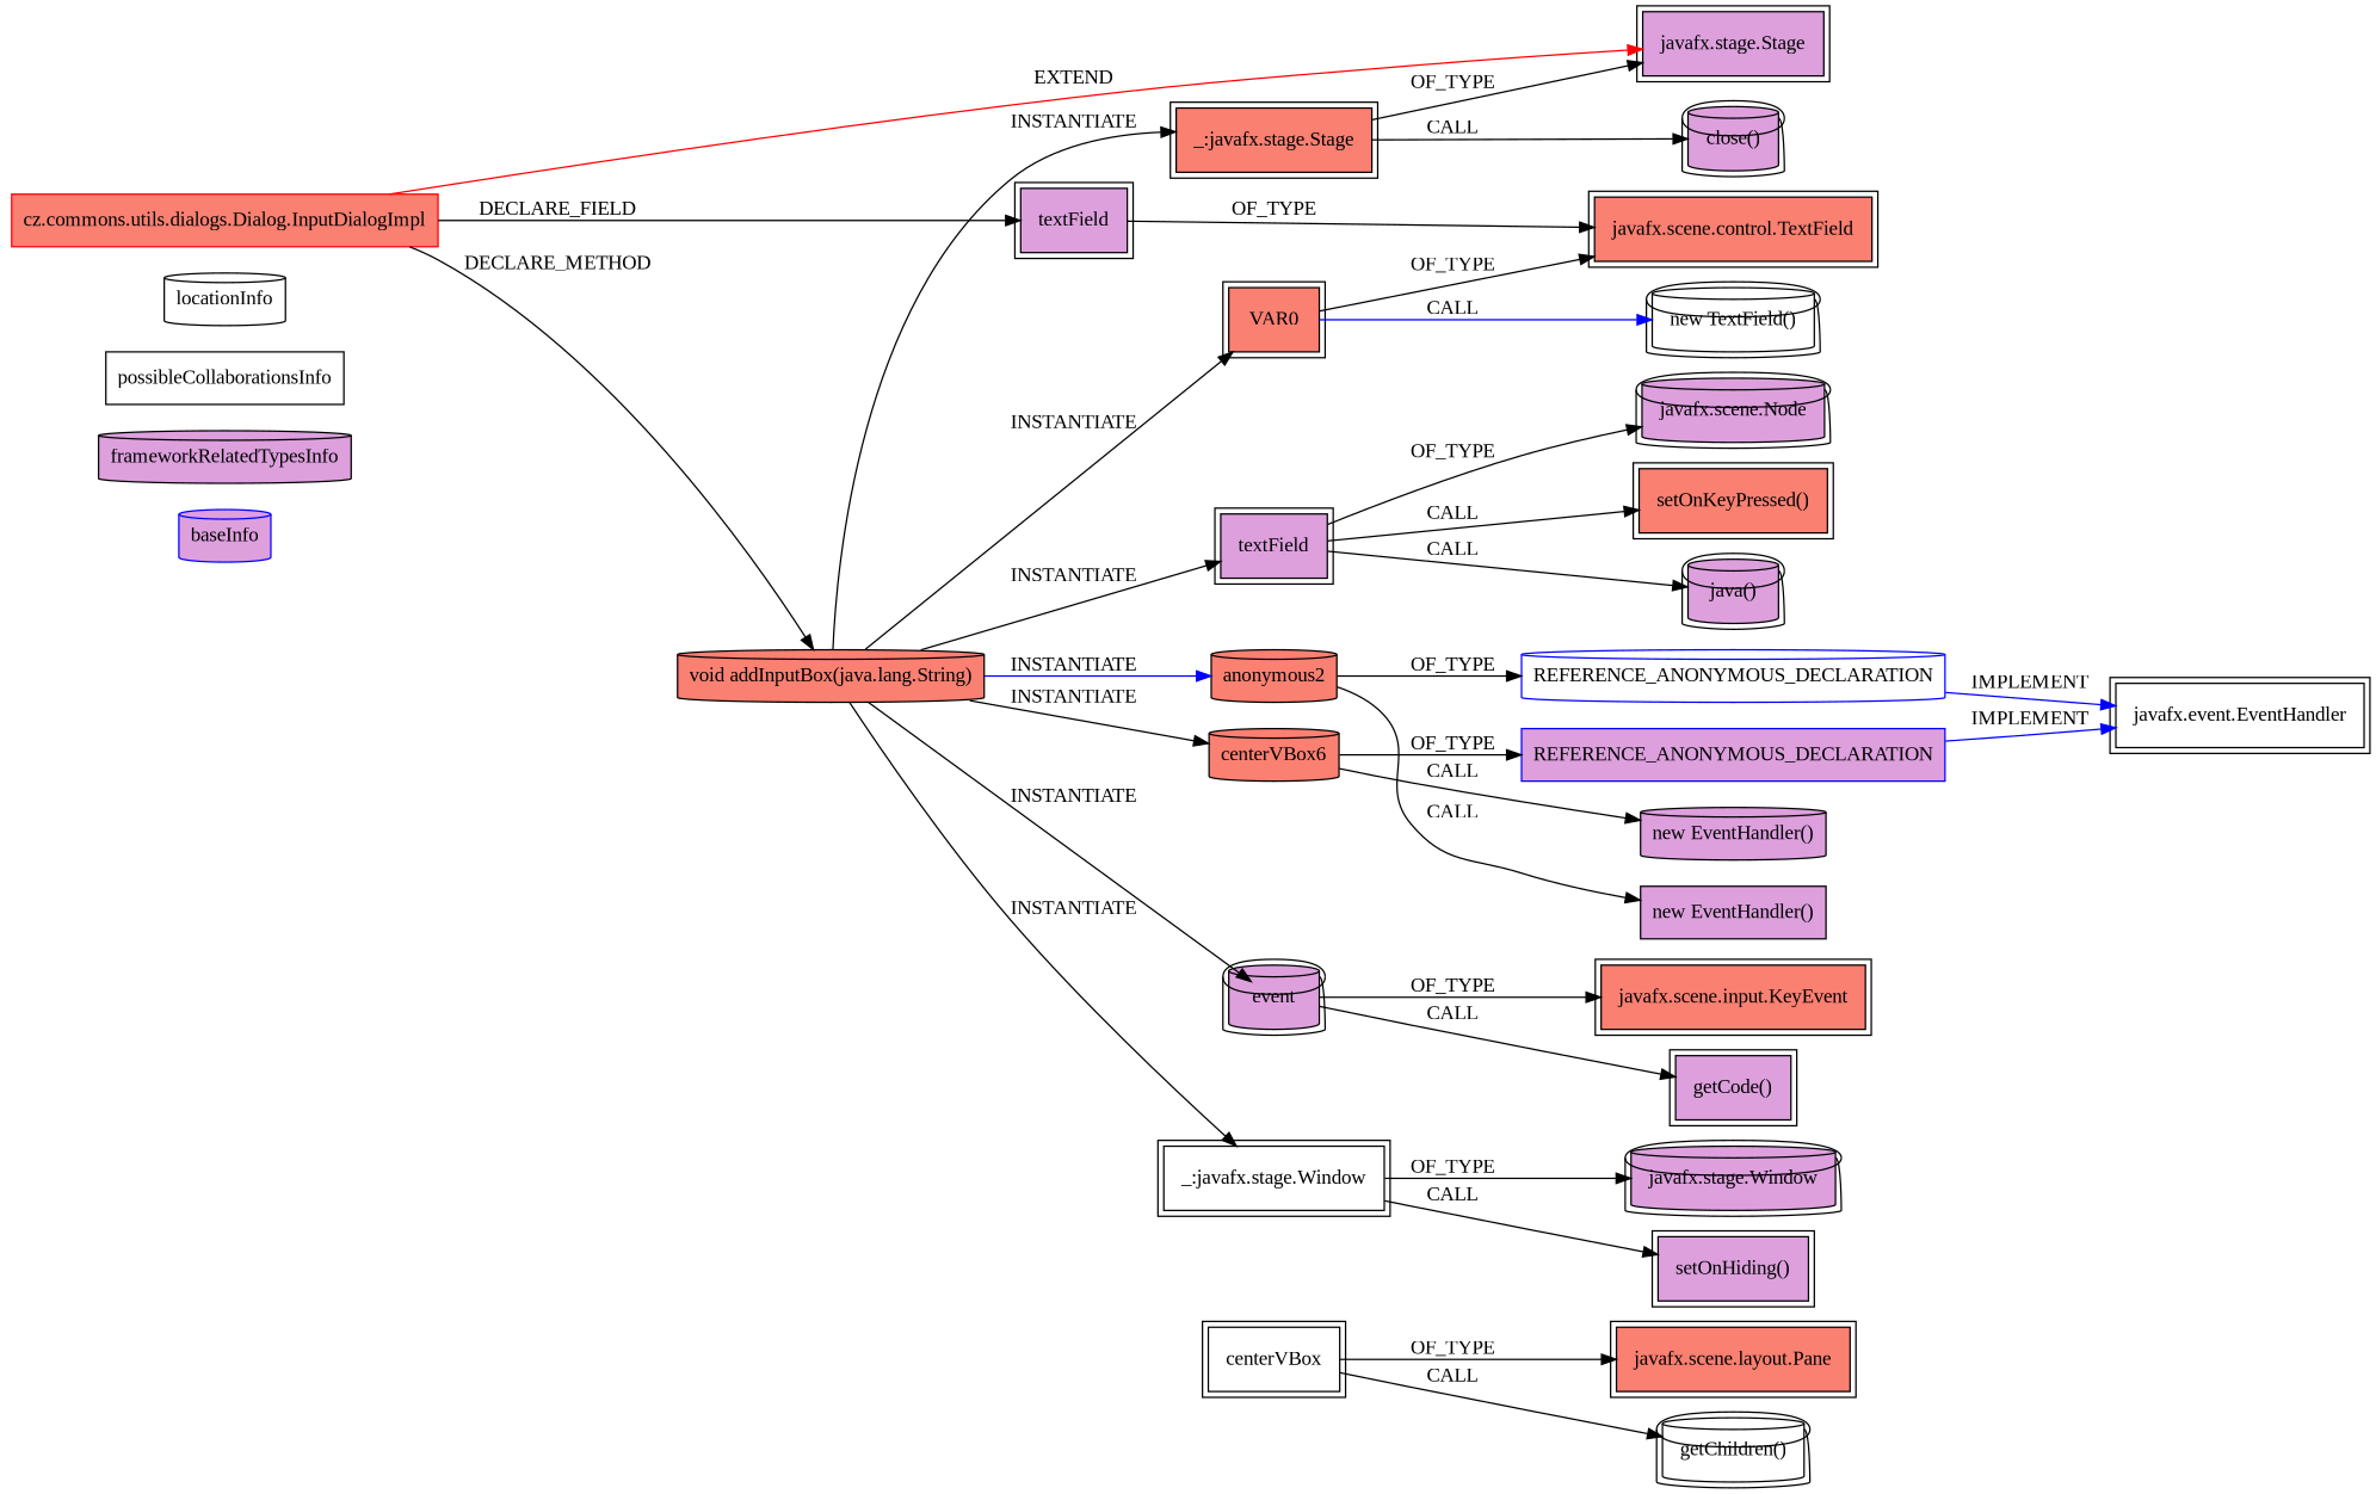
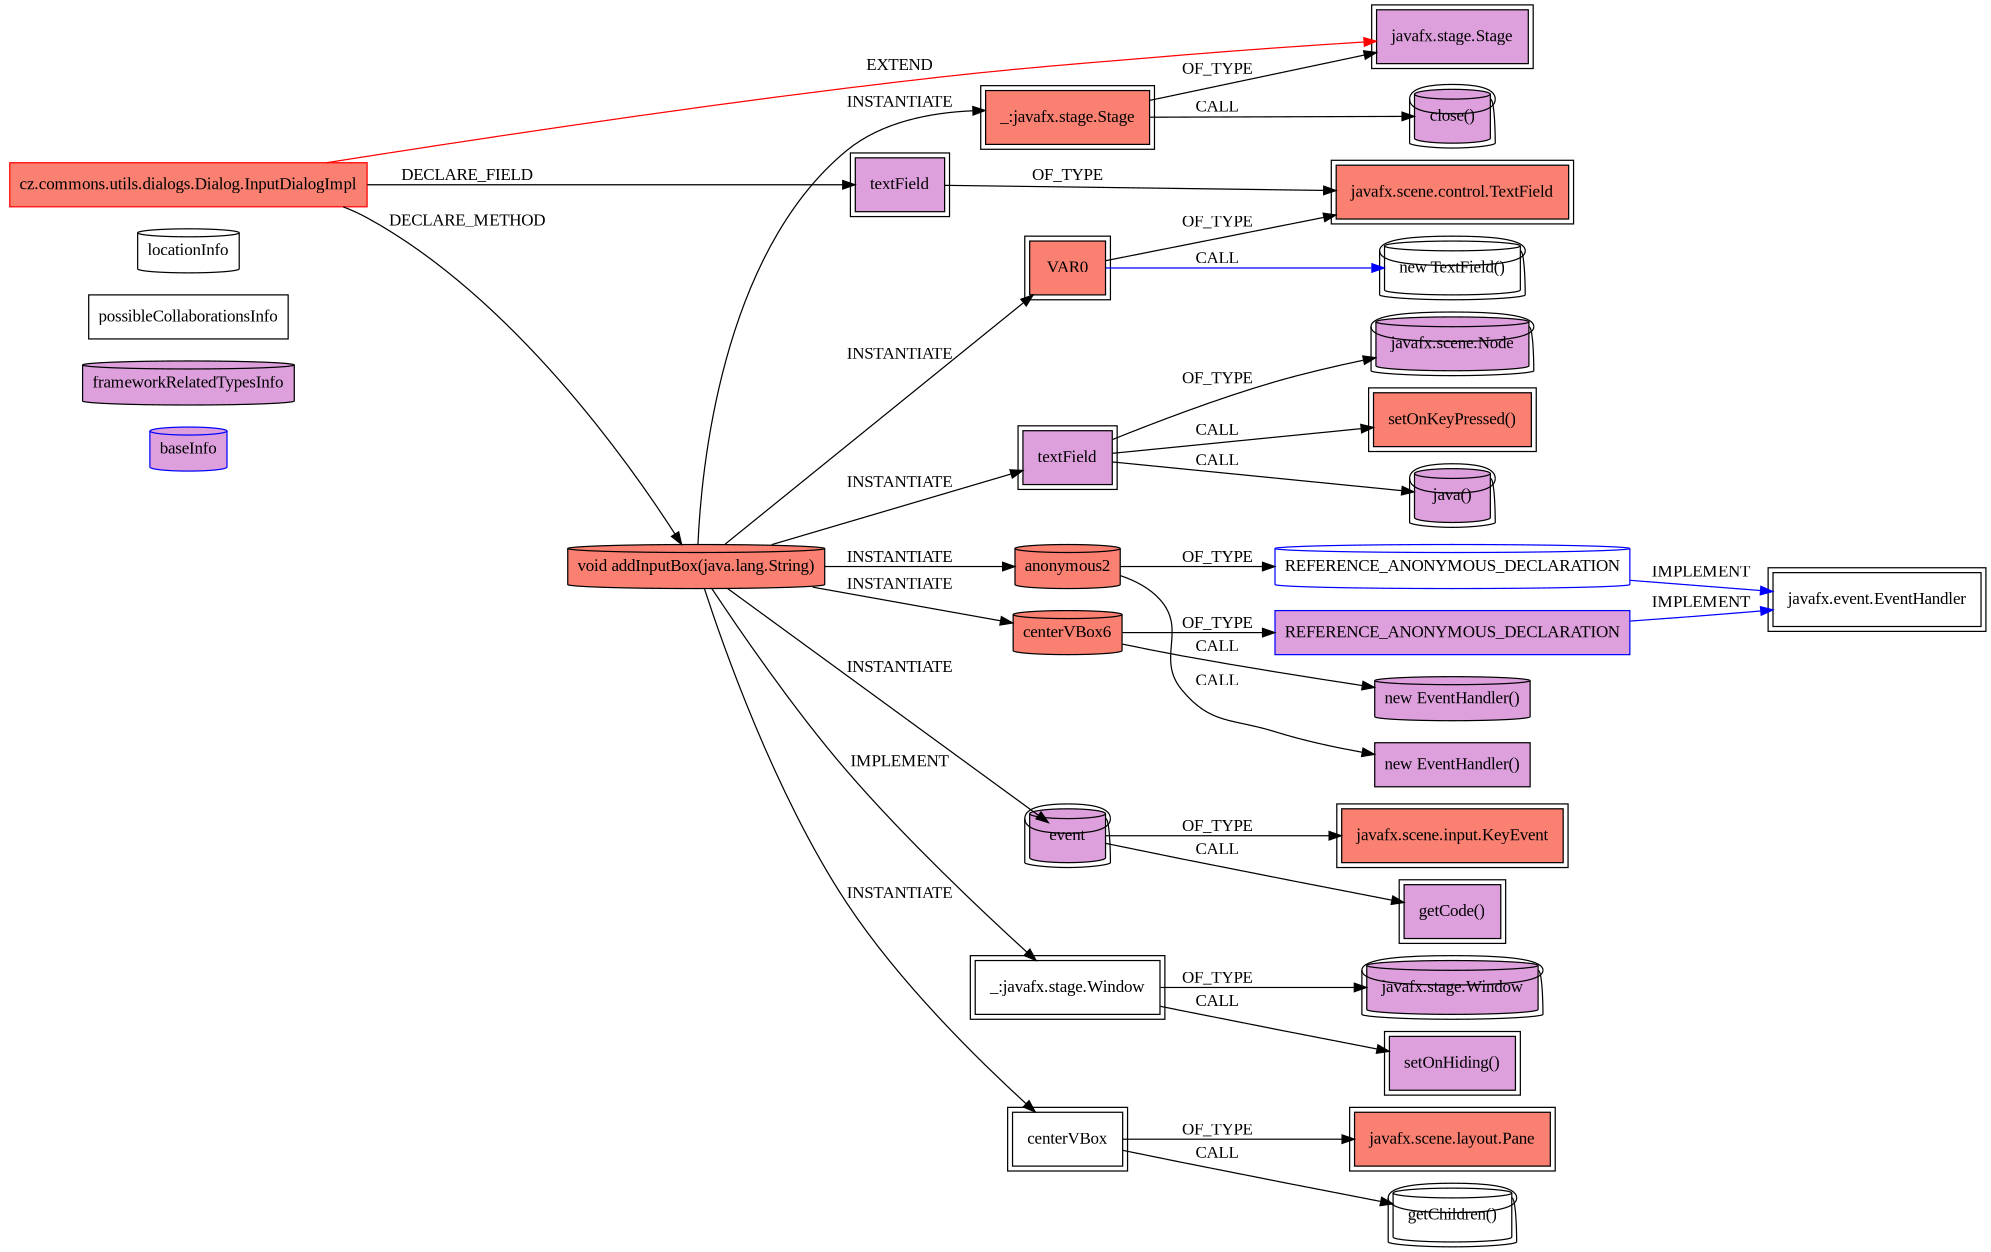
  digraph {
    fontname="Liberation Serif"
    rankdir=LR
    node [fillcolor=plum fontname="Liberation Serif" shape=box style=filled isFrameworkType=true vertexType=VARIABLE_EXPRESION peripheries=2]
    edge [fontname="Liberation Serif"]
    baseInfo [category=extension_graph color=blue graphId=943 isAnonymous=false possibleRelation=true shape=cylinder isFrameworkType="" vertexType="" peripheries=""]
    frameworkRelatedTypesInfo [0="javafx.stage.Stage" shape=cylinder isFrameworkType="" vertexType="" peripheries=""]
    possibleCollaborationsInfo [0="943~CLIENT_METHOD_DECLARATION-INSTANTIATION-~javafx.stage.Stage ~javafx.event.EventHandler ~false~true" fillcolor=white isFrameworkType="" vertexType="" peripheries=""]
    locationInfo [contextSignature=InputDialogImpl filePath="/Maxxa-MT-common/MT-common-master/src/cz/commons/utils/dialogs/Dialog.java" fillcolor=white graphId=943 projectName="Maxxa-MT-common" shape=cylinder isFrameworkType="" vertexType="" peripheries=""]
    n5 [color=red fillcolor=salmon isFrameworkType=false label="cz.commons.utils.dialogs.Dialog.InputDialogImpl" vertexType=ROOT_CLIENT_CLASS_DECLARATION peripheries=""]
    n6 [label="javafx.stage.Stage" vertexType=FRAMEWORK_CLASS_TYPE]
    n7 [label=textField vertexType=FIELD_DECLARATION]
    n8 [fillcolor=salmon isFrameworkType=false label="void addInputBox(java.lang.String)" shape=cylinder vertexType=CLIENT_METHOD_DECLARATION peripheries=""]
    n9 [fillcolor=salmon label="javafx.scene.control.TextField" vertexType=FRAMEWORK_CLASS_TYPE]
    n10 [fillcolor=salmon label=VAR0]
    n11 [label=textField]
    n12 [fillcolor=salmon isFrameworkType=false label=anonymous2 shape=cylinder peripheries=""]
    n13 [label=event shape=cylinder]
    n14 [fillcolor=salmon label="_:javafx.stage.Stage"]
    n15 [fillcolor=white label="_:javafx.stage.Window"]
    n16 [fillcolor=salmon isFrameworkType=false label=centerVBox6 shape=cylinder peripheries=""]
    n17 [fillcolor=white label=centerVBox]
    n18 [fillcolor=white label="new TextField()" shape=cylinder vertexType=CONSTRUCTOR_CALL]
    n19 [label="javafx.scene.Node" shape=cylinder vertexType=FRAMEWORK_CLASS_TYPE]
    n20 [fillcolor=salmon label="setOnKeyPressed()" vertexType=INSIDE_CALL]
    n21 [label="java()" shape=cylinder vertexType=INSIDE_CALL]
    n22 [color=blue fillcolor=white isFrameworkType=false label=REFERENCE_ANONYMOUS_DECLARATION shape=cylinder vertexType=REFERENCE_ANONYMOUS_DECLARATION peripheries=""]
    n23 [isFrameworkType=false label="new EventHandler()" vertexType=CONSTRUCTOR_CALL peripheries=""]
    n24 [fillcolor=salmon label="javafx.scene.input.KeyEvent" vertexType=FRAMEWORK_CLASS_TYPE]
    n25 [label="getCode()" vertexType=INSIDE_CALL]
    n26 [label="close()" shape=cylinder vertexType=INSIDE_CALL]
    n27 [label="javafx.stage.Window" shape=cylinder vertexType=FRAMEWORK_CLASS_TYPE]
    n28 [label="setOnHiding()" vertexType=INSIDE_CALL]
    n29 [color=blue isFrameworkType=false label=REFERENCE_ANONYMOUS_DECLARATION vertexType=REFERENCE_ANONYMOUS_DECLARATION peripheries=""]
    n30 [isFrameworkType=false label="new EventHandler()" shape=cylinder vertexType=CONSTRUCTOR_CALL peripheries=""]
    n31 [fillcolor=salmon label="javafx.scene.layout.Pane" vertexType=FRAMEWORK_CLASS_TYPE]
    n32 [fillcolor=white label="getChildren()" shape=cylinder vertexType=INSIDE_CALL]
    n33 [fillcolor=white label="javafx.event.EventHandler" vertexType=FRAMEWORK_INTERFACE_TYPE]
    n5 -> n6 [color=red label=EXTEND]
    n5 -> n7 [label=DECLARE_FIELD]
    n5 -> n8 [label=DECLARE_METHOD]
    n7 -> n9 [label=OF_TYPE]
    n8 -> n10 [label=INSTANTIATE]
    n8 -> n11 [label=INSTANTIATE]
-   n8 -> n12 [label=INSTANTIATE color=blue]
+   n8 -> n12 [label=INSTANTIATE]
    n8 -> n13 [label=INSTANTIATE]
    n8 -> n14 [label=INSTANTIATE]
-   n8 -> n15 [label=INSTANTIATE]
+   n8 -> n15 [label=IMPLEMENT]
    n8 -> n16 [label=INSTANTIATE]
+   n8 -> n17 [label=INSTANTIATE]
    n10 -> n9 [label=OF_TYPE]
    n10 -> n18 [color=blue label=CALL]
    n11 -> n19 [label=OF_TYPE]
    n11 -> n20 [label=CALL]
    n11 -> n21 [label=CALL]
    n12 -> n22 [label=OF_TYPE]
    n12 -> n23 [label=CALL]
    n13 -> n24 [label=OF_TYPE]
    n13 -> n25 [label=CALL]
    n14 -> n6 [label=OF_TYPE]
    n14 -> n26 [label=CALL]
    n15 -> n27 [label=OF_TYPE]
    n15 -> n28 [label=CALL]
    n16 -> n29 [label=OF_TYPE]
    n16 -> n30 [label=CALL]
    n17 -> n31 [label=OF_TYPE]
    n17 -> n32 [label=CALL]
    n22 -> n33 [color=blue label=IMPLEMENT]
    n29 -> n33 [color=blue label=IMPLEMENT]
  }
